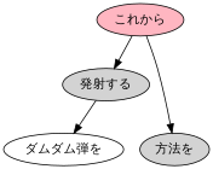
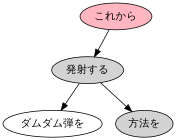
  digraph {
    fontname="JetBrains Mono"
    node [fillcolor=lightgrey fontname="JetBrains Mono" style=filled]
    edge [fontname="JetBrains Mono"]
    n1 [fillcolor=lightpink label="これから"]
    n2 [label="発射する"]
    n3 [fillcolor=white label="ダムダム弾を"]
    n4 [label="方法を"]
    n1 -> n2
    n2 -> n3
-   n1 -> n4
+   n2 -> n4
  }
